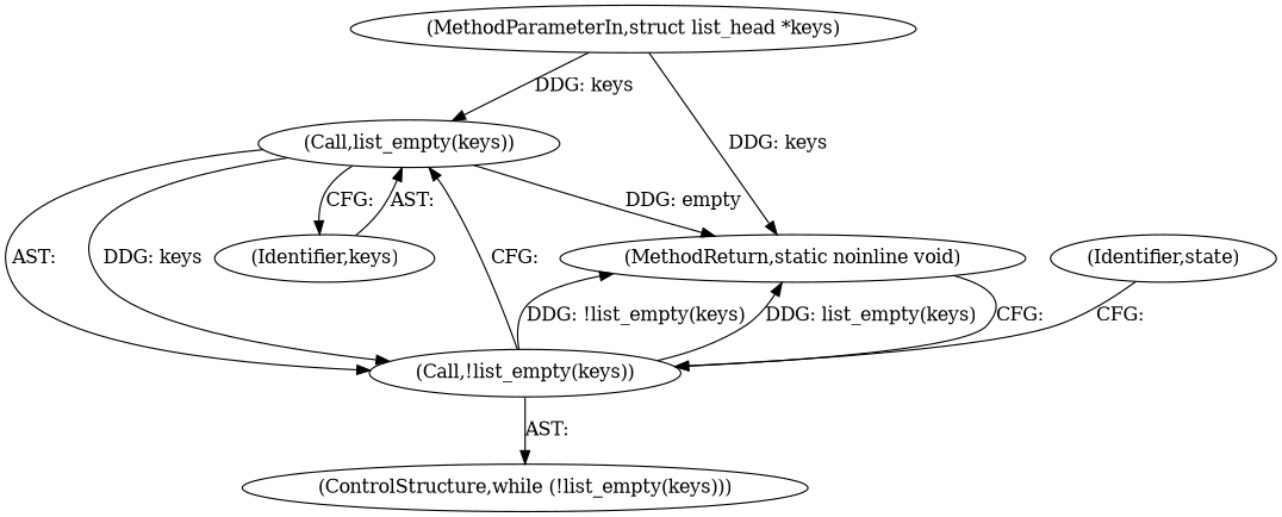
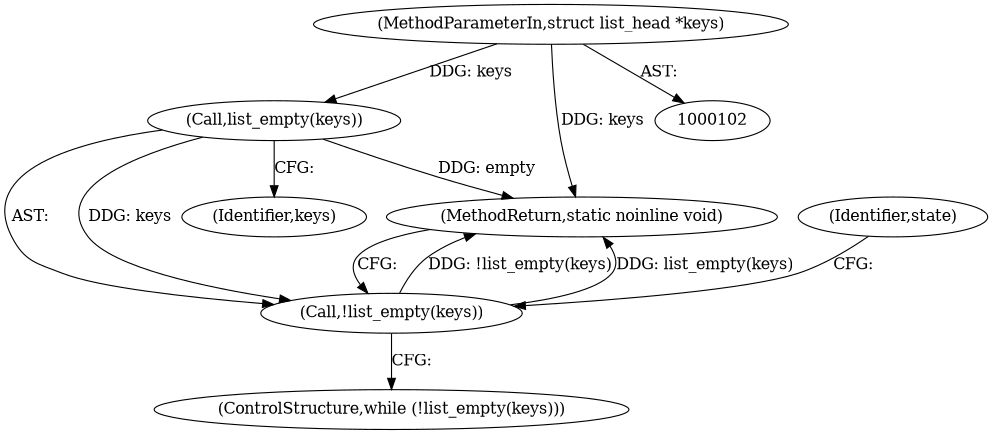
  digraph {
    n1 [label="(MethodParameterIn,struct list_head *keys)"]
    n2 [label="(Call,list_empty(keys))"]
    n3 [label="(MethodReturn,static noinline void)"]
+   1000102
    n5 [label="(Call,!list_empty(keys))"]
    n6 [label="(Identifier,keys)"]
    n7 [label="(ControlStructure,while (!list_empty(keys)))"]
    n8 [label="(Identifier,state)"]
    n1 -> n2 [label="DDG: keys"]
    n1 -> n3 [label="DDG: keys"]
+   n1 -> 1000102 [label="AST: "]
    n2 -> n3 [label="DDG: empty"]
    n2 -> n5 [label="AST: "]
    n2 -> n5 [label="DDG: keys"]
    n2 -> n6 [label="CFG: "]
    n3 -> n5 [label="CFG: "]
-   n5 -> n2 [label="CFG: "]
    n5 -> n3 [label="DDG: !list_empty(keys)"]
    n5 -> n3 [label="DDG: list_empty(keys)"]
-   n5 -> n7 [label="AST: "]
-   n6 -> n2 [label="AST: "]
+   n5 -> n7 [label="CFG: "]
    n8 -> n5 [label="CFG: "]
  }
